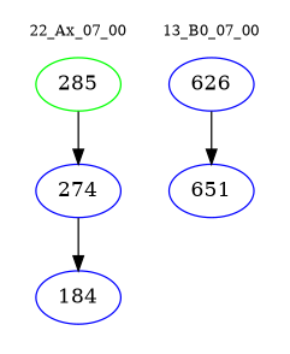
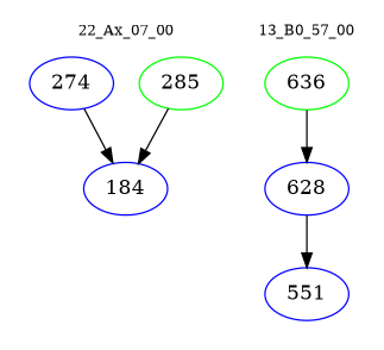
  digraph {
    node [color=blue]
    edge [color=black]
    n1 [color=green label=285]
    n2 [label=274]
    n3 [label=184]
-   n5 [label=626]
-   n6 [label=651]
+   n4 [color=green label=636]
+   n5 [label=628]
+   n6 [label=551]
    subgraph cluster_1 {
      color=white
      fontsize=10
      label="22_Ax_07_00"
      n1
      n2
      n3
    }
    subgraph cluster_2 {
      color=white
      fontsize=10
-     label="13_B0_07_00"
+     label="13_B0_57_00"
+     n4
      n5
      n6
    }
-   n1 -> n2
+   n1 -> n3
    n2 -> n3
+   n4 -> n5
    n5 -> n6
  }
